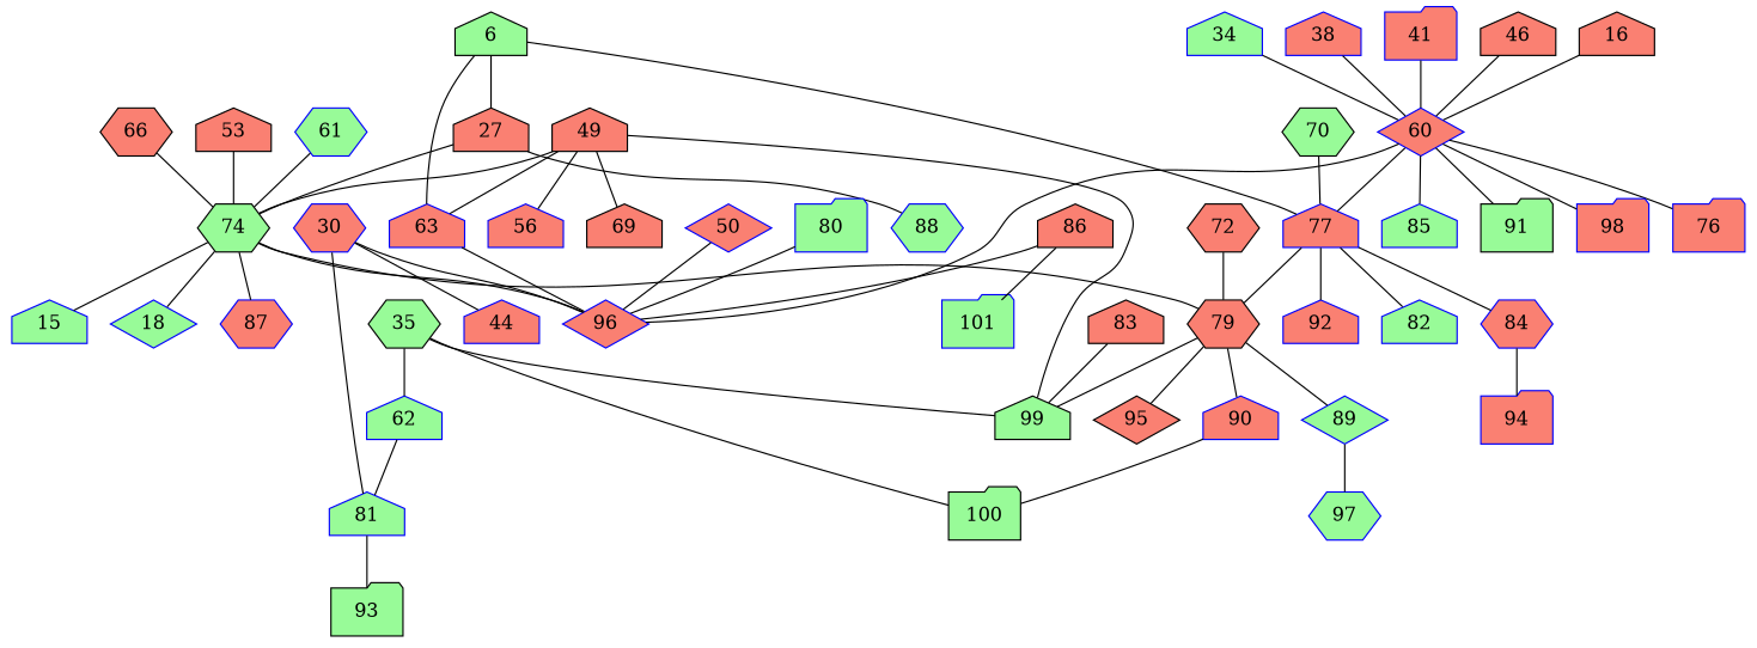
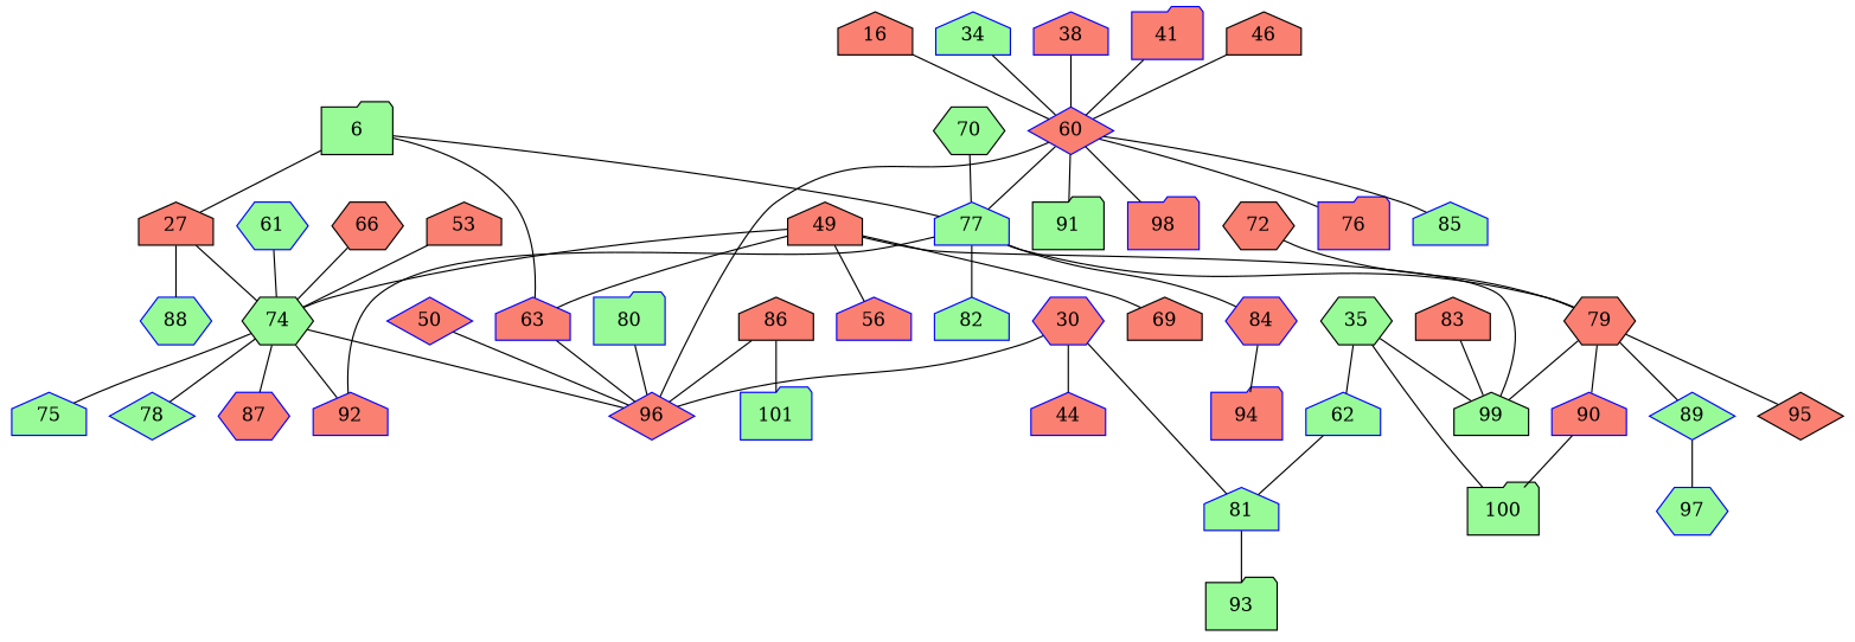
  graph {
    node [color=blue fillcolor=salmon shape=house style=filled]
    27 [color=black super="+7"]
    74 [color=black fillcolor=palegreen shape=hexagon super="+19+4+33+48"]
    88 [fillcolor=palegreen shape=hexagon super="+12+68"]
-   6 [color=black fillcolor=palegreen]
+   6 [color=black fillcolor=palegreen shape=folder]
    63 [super="+2"]
-   77 [super="+29+51"]
+   77 [fillcolor=palegreen super="+29+51"]
    96 [shape=diamond super="+55+13+10"]
    79 [color=black shape=hexagon super="+59+67"]
    82 [fillcolor=palegreen]
    84 [shape=hexagon super="+37+40+42+71"]
    92
    60 [shape=diamond super="+31"]
    76 [shape=folder]
    85 [fillcolor=palegreen super="+64"]
    91 [color=black fillcolor=palegreen shape=folder super="+65"]
    98 [shape=folder]
    16 [color=black]
-   75 [fillcolor=palegreen label=15]
-   78 [fillcolor=palegreen shape=diamond label=18]
+   75 [fillcolor=palegreen]
+   78 [fillcolor=palegreen shape=diamond]
    87 [shape=hexagon]
    44 [super="+39"]
    30 [shape=hexagon]
    81 [fillcolor=palegreen super="+62+58"]
    93 [color=black fillcolor=palegreen shape=folder]
    34 [fillcolor=palegreen]
    n26 [fillcolor=palegreen label=62 super="+45"]
    35 [color=black fillcolor=palegreen shape=hexagon]
    99 [color=black fillcolor=palegreen super="+28+47"]
    100 [color=black fillcolor=palegreen shape=folder]
    38
    41 [shape=folder]
    46 [color=black super="+17"]
    49 [color=black super="+14+15+22"]
    56
    69 [color=black super="+9+21"]
    50 [shape=diamond super="+18"]
    53 [color=black super="+36"]
    61 [fillcolor=palegreen shape=hexagon]
    66 [color=black shape=hexagon]
    70 [color=black fillcolor=palegreen shape=hexagon]
    89 [fillcolor=palegreen shape=diamond super="+73"]
    90
    95 [color=black shape=diamond]
    72 [color=black shape=hexagon]
    94 [shape=folder]
    97 [fillcolor=palegreen shape=hexagon]
    80 [fillcolor=palegreen shape=folder]
    83 [color=black]
    86 [color=black]
    101 [fillcolor=palegreen shape=folder]
    27 -- 74
    27 -- 88
    74 -- 96 [weight=2]
-   74 -- 79 [weight=3]
+   74 -- 92 [weight=3]
    74 -- 75
    74 -- 78
    74 -- 87
    6 -- 27 [weight=2]
    6 -- 63
    6 -- 77
    63 -- 96
    77 -- 79
    77 -- 82
    77 -- 84
    77 -- 92
    79 -- 99
    79 -- 89
    79 -- 90
    79 -- 95
    84 -- 94
    60 -- 77 [weight=2]
    60 -- 96
    60 -- 76
    60 -- 85
    60 -- 91
    60 -- 98
    16 -- 60
    30 -- 96 [weight=3]
    30 -- 44
    30 -- 81
    81 -- 93
    34 -- 60
    n26 -- 81
    35 -- n26 [weight=2]
    35 -- 99
    35 -- 100
    38 -- 60
    41 -- 60
    46 -- 60
    49 -- 74 [weight=2]
    49 -- 63
    49 -- 99
    49 -- 56
    49 -- 69
    50 -- 96
    53 -- 74
    61 -- 74
    66 -- 74
    70 -- 77
    89 -- 97
    90 -- 100
    72 -- 79
    80 -- 96
    83 -- 99
    86 -- 96
    86 -- 101
  }
